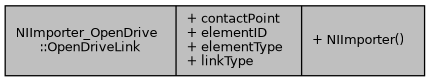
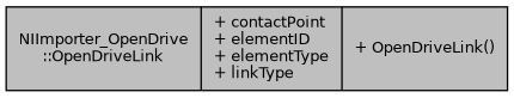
  digraph {
    rankdir=LR
-   n1 [color=black fillcolor=grey75 fontcolor=black fontname=Helvetica fontsize=10 height=0.2 label="{NIImporter_OpenDrive\l::OpenDriveLink\n|+ contactPoint\l+ elementID\l+ elementType\l+ linkType\l|+ NIImporter()\l}" shape=record style=filled width=0.4]
+   n1 [color=black fillcolor=grey75 fontcolor=black fontname=Helvetica fontsize=10 height=0.2 label="{NIImporter_OpenDrive\l::OpenDriveLink\n|+ contactPoint\l+ elementID\l+ elementType\l+ linkType\l|+ OpenDriveLink()\l}" shape=record style=filled width=0.4]
  }
